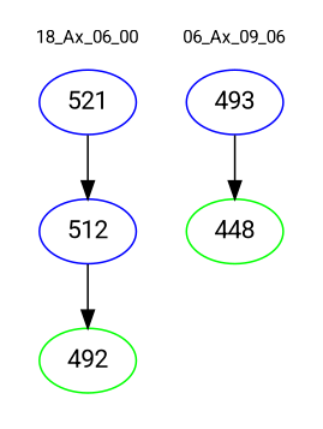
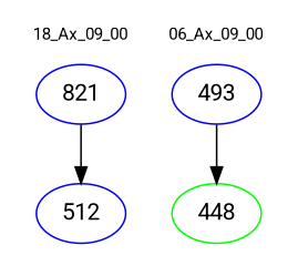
  digraph {
    fontname=Roboto
    node [color=blue fontname=Roboto]
    edge [color=black fontname=Roboto]
    n1 [label=512]
-   n2 [color=green label=492]
-   n3 [label=521]
+   n3 [label=821]
    n4 [label=493]
    n5 [color=green label=448]
    subgraph cluster_1 {
      color=white
      fontsize=10
-     label="18_Ax_06_00"
+     label="18_Ax_09_00"
      n1
-     n2
      n3
    }
    subgraph cluster_2 {
      color=white
      fontsize=10
-     label="06_Ax_09_06"
+     label="06_Ax_09_00"
      n4
      n5
    }
-   n1 -> n2
    n3 -> n1
    n4 -> n5
  }
